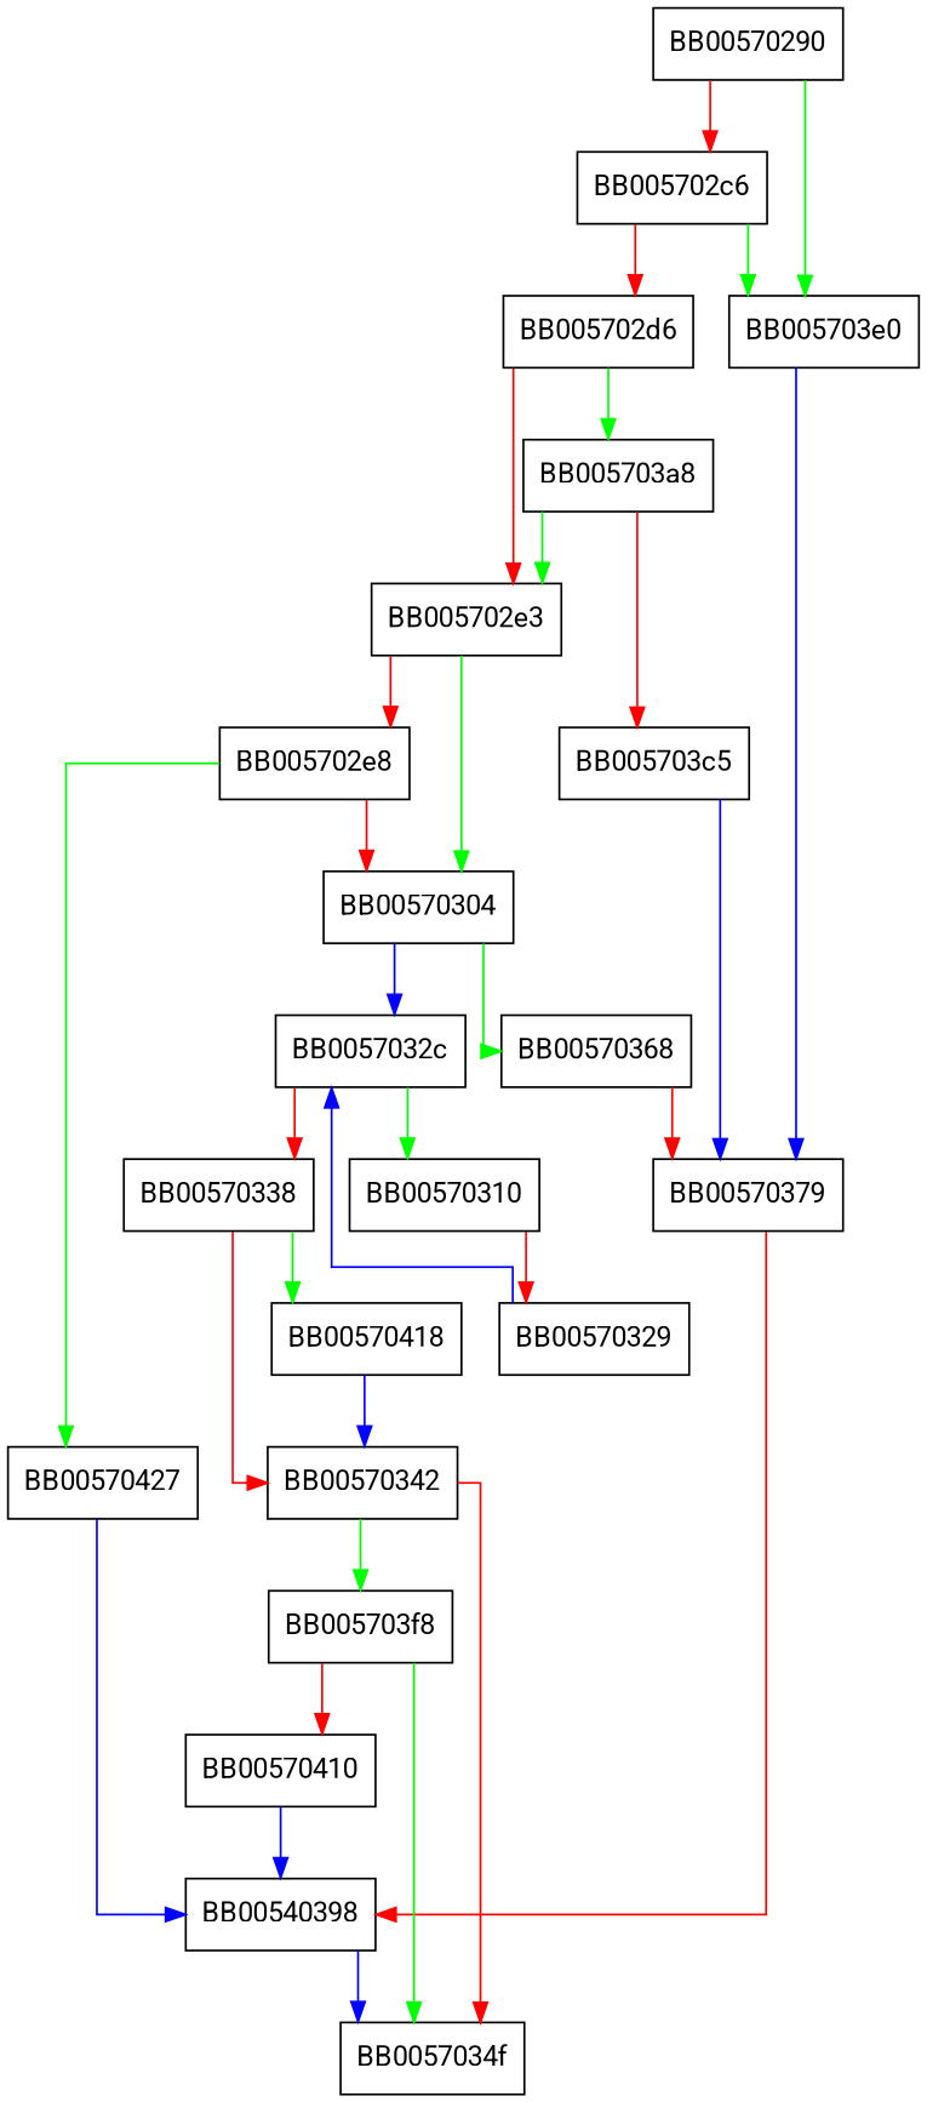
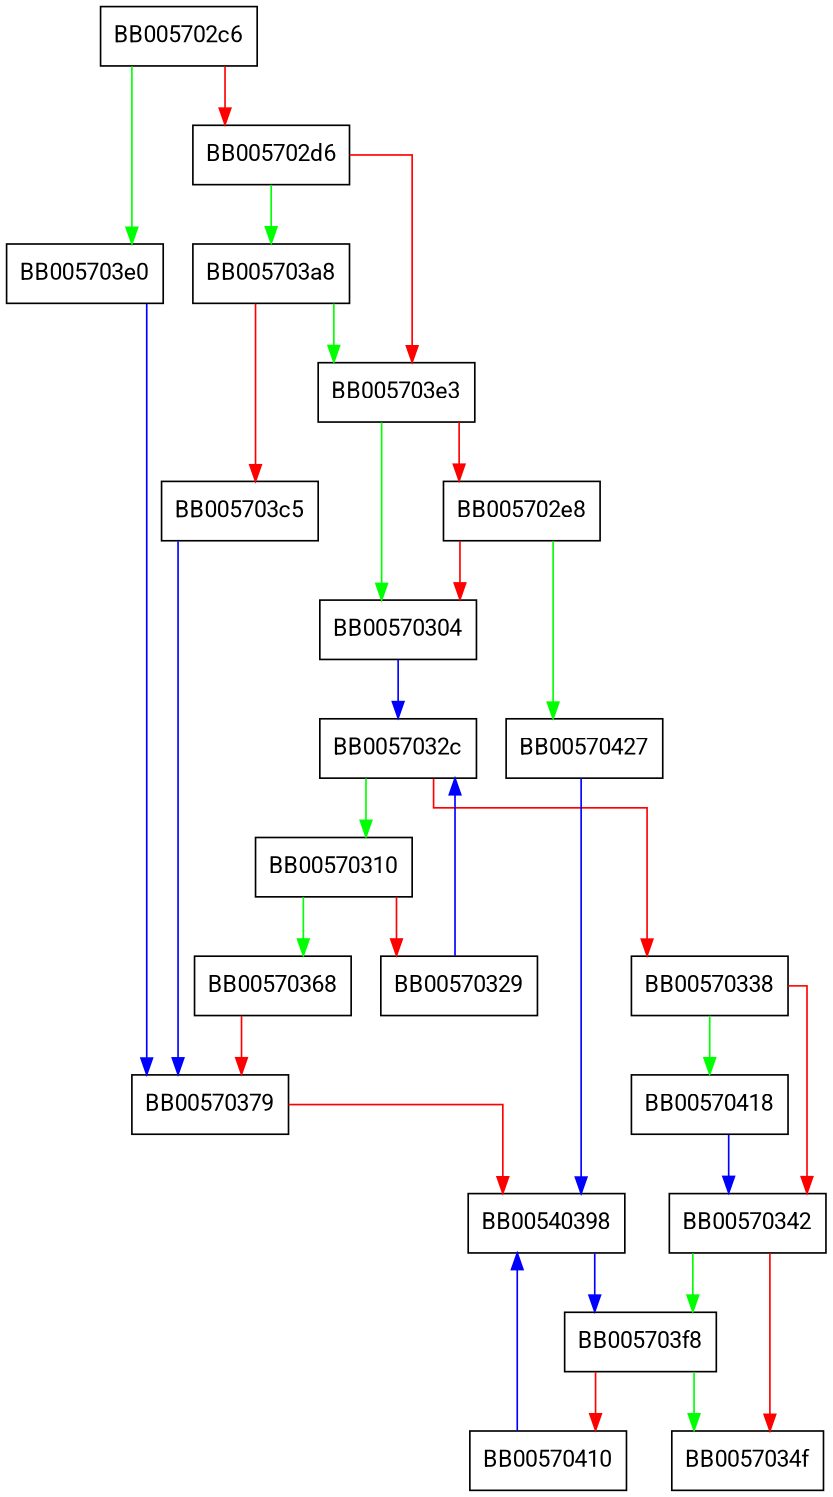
  digraph {
    fontname=Roboto
    splines=ortho
    node [fontname=Roboto shape=box]
    edge [color=red fontname=Roboto]
-   BB00570290
    BB005703e0
    BB005702c6
    BB00570379
    BB005702d6
    n6 [label=BB00540398]
    BB005703a8
-   BB005702e3
+   BB005702e3 [label=BB005703e3]
    BB005703c5
    BB00570304
    BB005702e8
    BB0057032c
    BB00570427
    BB00570310
    BB00570338
    BB0057034f
    BB00570368
    BB00570329
    BB00570418
    BB00570342
    BB005703f8
    BB00570410
-   BB00570290 -> BB005703e0 [color=green]
-   BB00570290 -> BB005702c6
    BB005703e0 -> BB00570379 [color=blue]
    BB005702c6 -> BB005703e0 [color=green]
    BB005702c6 -> BB005702d6
    BB00570379 -> n6
    BB005702d6 -> BB005703a8 [color=green]
    BB005702d6 -> BB005702e3
-   n6 -> BB0057034f [color=blue]
+   n6 -> BB005703f8 [color=blue]
    BB005703a8 -> BB005702e3 [color=green]
    BB005703a8 -> BB005703c5
    BB005702e3 -> BB00570304 [color=green]
    BB005702e3 -> BB005702e8
    BB005703c5 -> BB00570379 [color=blue]
    BB00570304 -> BB0057032c [color=blue]
    BB005702e8 -> BB00570304
    BB005702e8 -> BB00570427 [color=green]
    BB0057032c -> BB00570310 [color=green]
    BB0057032c -> BB00570338
    BB00570427 -> n6 [color=blue]
-   BB00570304 -> BB00570368 [color=green]
+   BB00570310 -> BB00570368 [color=green]
    BB00570310 -> BB00570329
    BB00570338 -> BB00570418 [color=green]
    BB00570338 -> BB00570342
    BB00570368 -> BB00570379
    BB00570329 -> BB0057032c [color=blue]
    BB00570418 -> BB00570342 [color=blue]
    BB00570342 -> BB0057034f
    BB00570342 -> BB005703f8 [color=green]
    BB005703f8 -> BB0057034f [color=green]
    BB005703f8 -> BB00570410
    BB00570410 -> n6 [color=blue]
  }
